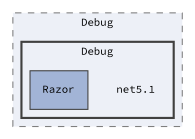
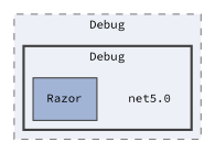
  digraph {
    compound=true
    fontname="Source Code Pro"
    node [fontname="Source Code Pro" fontsize=10]
-   n1 [label="net5.1" shape=plaintext]
+   n1 [label="net5.0" shape=plaintext]
    n2 [color=grey25 fillcolor="#a2b4d6" label=Razor shape=box style="filled,"]
    subgraph cluster_1 {
      bgcolor="#edf0f7"
      fontsize=10
      label=Debug
      pencolor=grey50
      style="filled,dashed,"
      subgraph cluster_2 {
        bgcolor="#edf0f7"
        fontsize=10
        pencolor=grey25
        style="filled,bold,"
        n1
        n2
      }
    }
  }
